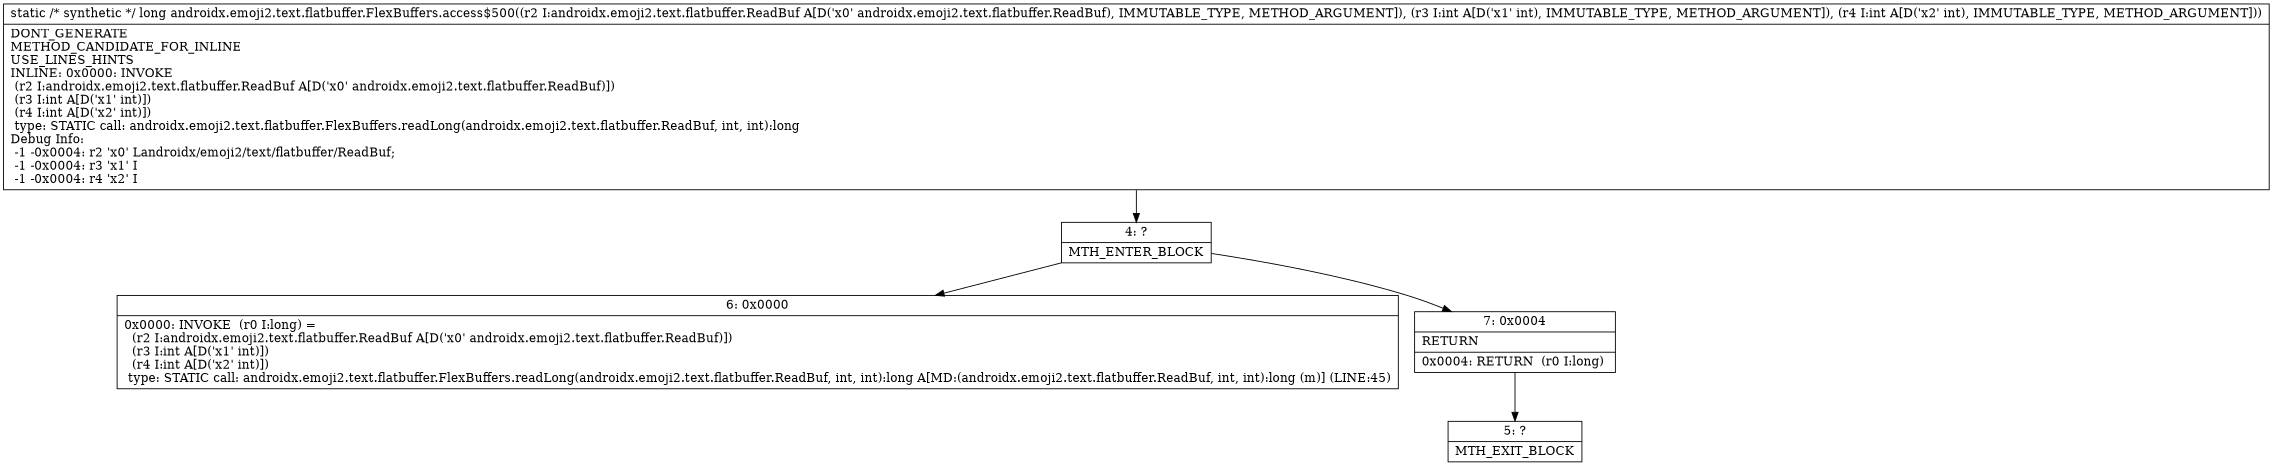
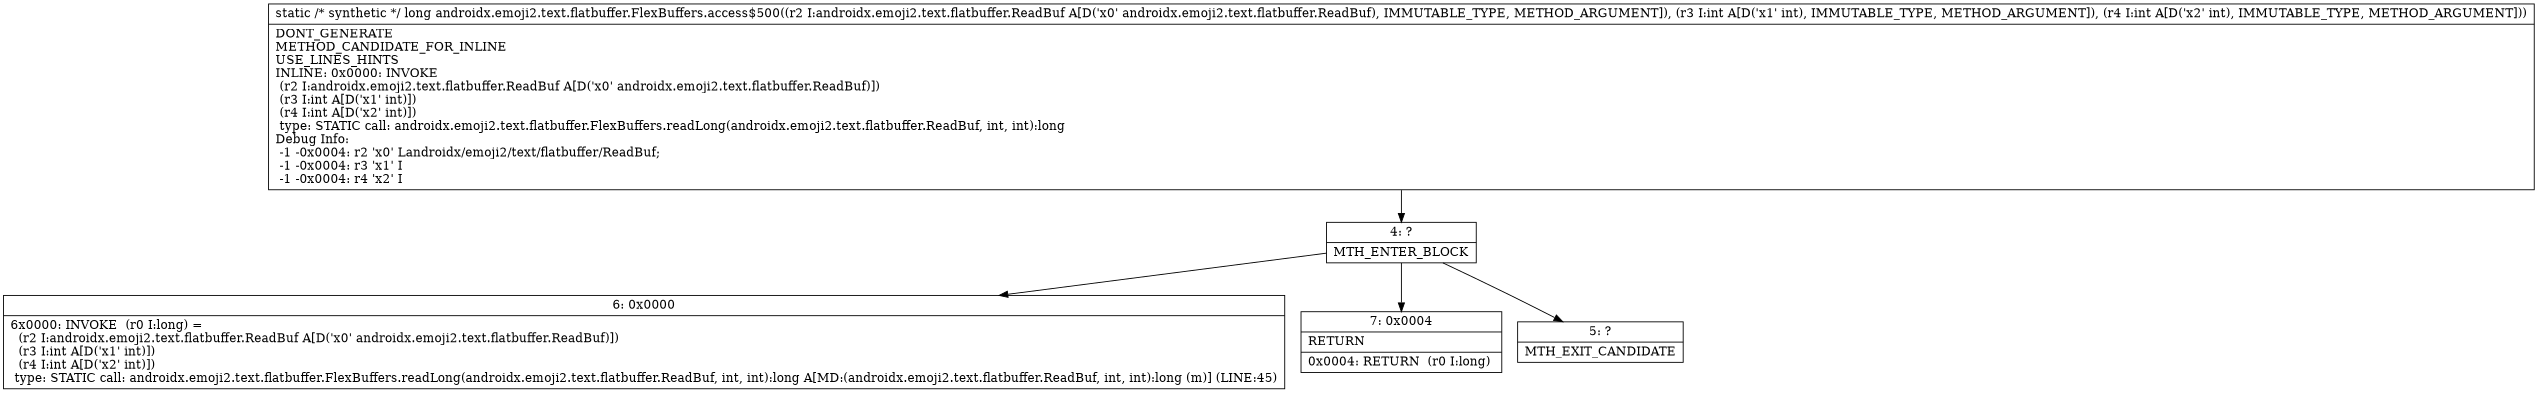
  digraph {
    node [shape=record]
    n1 [label="{4\:\ ?|MTH_ENTER_BLOCK\l}"]
-   n2 [label="{6\:\ 0x0000|0x0000: INVOKE  (r0 I:long) = \l  (r2 I:androidx.emoji2.text.flatbuffer.ReadBuf A[D('x0' androidx.emoji2.text.flatbuffer.ReadBuf)])\l  (r3 I:int A[D('x1' int)])\l  (r4 I:int A[D('x2' int)])\l type: STATIC call: androidx.emoji2.text.flatbuffer.FlexBuffers.readLong(androidx.emoji2.text.flatbuffer.ReadBuf, int, int):long A[MD:(androidx.emoji2.text.flatbuffer.ReadBuf, int, int):long (m)] (LINE:45)\l}"]
+   n2 [label="{6\:\ 0x0000|6x0000: INVOKE  (r0 I:long) = \l  (r2 I:androidx.emoji2.text.flatbuffer.ReadBuf A[D('x0' androidx.emoji2.text.flatbuffer.ReadBuf)])\l  (r3 I:int A[D('x1' int)])\l  (r4 I:int A[D('x2' int)])\l type: STATIC call: androidx.emoji2.text.flatbuffer.FlexBuffers.readLong(androidx.emoji2.text.flatbuffer.ReadBuf, int, int):long A[MD:(androidx.emoji2.text.flatbuffer.ReadBuf, int, int):long (m)] (LINE:45)\l}"]
    n3 [label="{7\:\ 0x0004|RETURN\l|0x0004: RETURN  (r0 I:long) \l}"]
-   n4 [label="{5\:\ ?|MTH_EXIT_BLOCK\l}"]
+   n4 [label="{5\:\ ?|MTH_EXIT_CANDIDATE\l}"]
    n5 [label="{static \/* synthetic *\/ long androidx.emoji2.text.flatbuffer.FlexBuffers.access$500((r2 I:androidx.emoji2.text.flatbuffer.ReadBuf A[D('x0' androidx.emoji2.text.flatbuffer.ReadBuf), IMMUTABLE_TYPE, METHOD_ARGUMENT]), (r3 I:int A[D('x1' int), IMMUTABLE_TYPE, METHOD_ARGUMENT]), (r4 I:int A[D('x2' int), IMMUTABLE_TYPE, METHOD_ARGUMENT]))  | DONT_GENERATE\lMETHOD_CANDIDATE_FOR_INLINE\lUSE_LINES_HINTS\lINLINE: 0x0000: INVOKE  \l  (r2 I:androidx.emoji2.text.flatbuffer.ReadBuf A[D('x0' androidx.emoji2.text.flatbuffer.ReadBuf)])\l  (r3 I:int A[D('x1' int)])\l  (r4 I:int A[D('x2' int)])\l type: STATIC call: androidx.emoji2.text.flatbuffer.FlexBuffers.readLong(androidx.emoji2.text.flatbuffer.ReadBuf, int, int):long\lDebug Info:\l  \-1 \-0x0004: r2 'x0' Landroidx\/emoji2\/text\/flatbuffer\/ReadBuf;\l  \-1 \-0x0004: r3 'x1' I\l  \-1 \-0x0004: r4 'x2' I\l}"]
    n1 -> n2
    n1 -> n3
-   n3 -> n4
+   n1 -> n4
    n5 -> n1
  }
